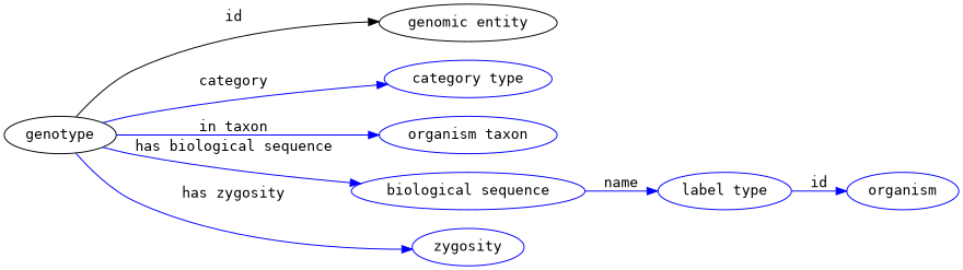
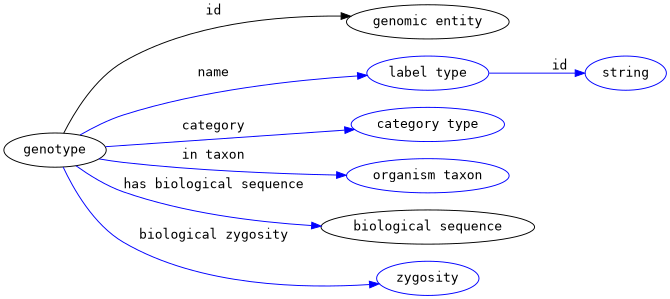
  digraph {
    fontname="DejaVu Sans Mono"
    rankdir=LR
    node [fontname="DejaVu Sans Mono" color=blue]
    edge [fontname="DejaVu Sans Mono" color=blue style=solid]
    n1 [height=0.5 label=genotype width=1.1916 color=""]
    "genomic entity" [height=0.5 width=1.7693 color=""]
    n3 [height=0.5 label="label type" width=1.2638]
    n4 [height=0.5 label="category type" width=1.6249]
    n5 [height=0.5 label="organism taxon" width=1.8234]
-   n6 [height=0.5 label="biological sequence" width=2.2387]
+   n6 [color=black height=0.5 label="biological sequence" width=2.2387]
    n7 [height=0.5 label=zygosity width=1.1193]
-   n8 [height=0.5 label=organism width=0.84854]
+   n8 [height=0.5 label=string width=0.84854]
    n1 -> "genomic entity" [label=id color="" style=""]
-   n6 -> n3 [label=name]
+   n1 -> n3 [label=name]
    n1 -> n4 [label=category]
    n1 -> n5 [label="in taxon"]
    n1 -> n6 [label="has biological sequence"]
-   n1 -> n7 [label="has zygosity"]
+   n1 -> n7 [label="biological zygosity"]
    n3 -> n8 [label=id]
  }
